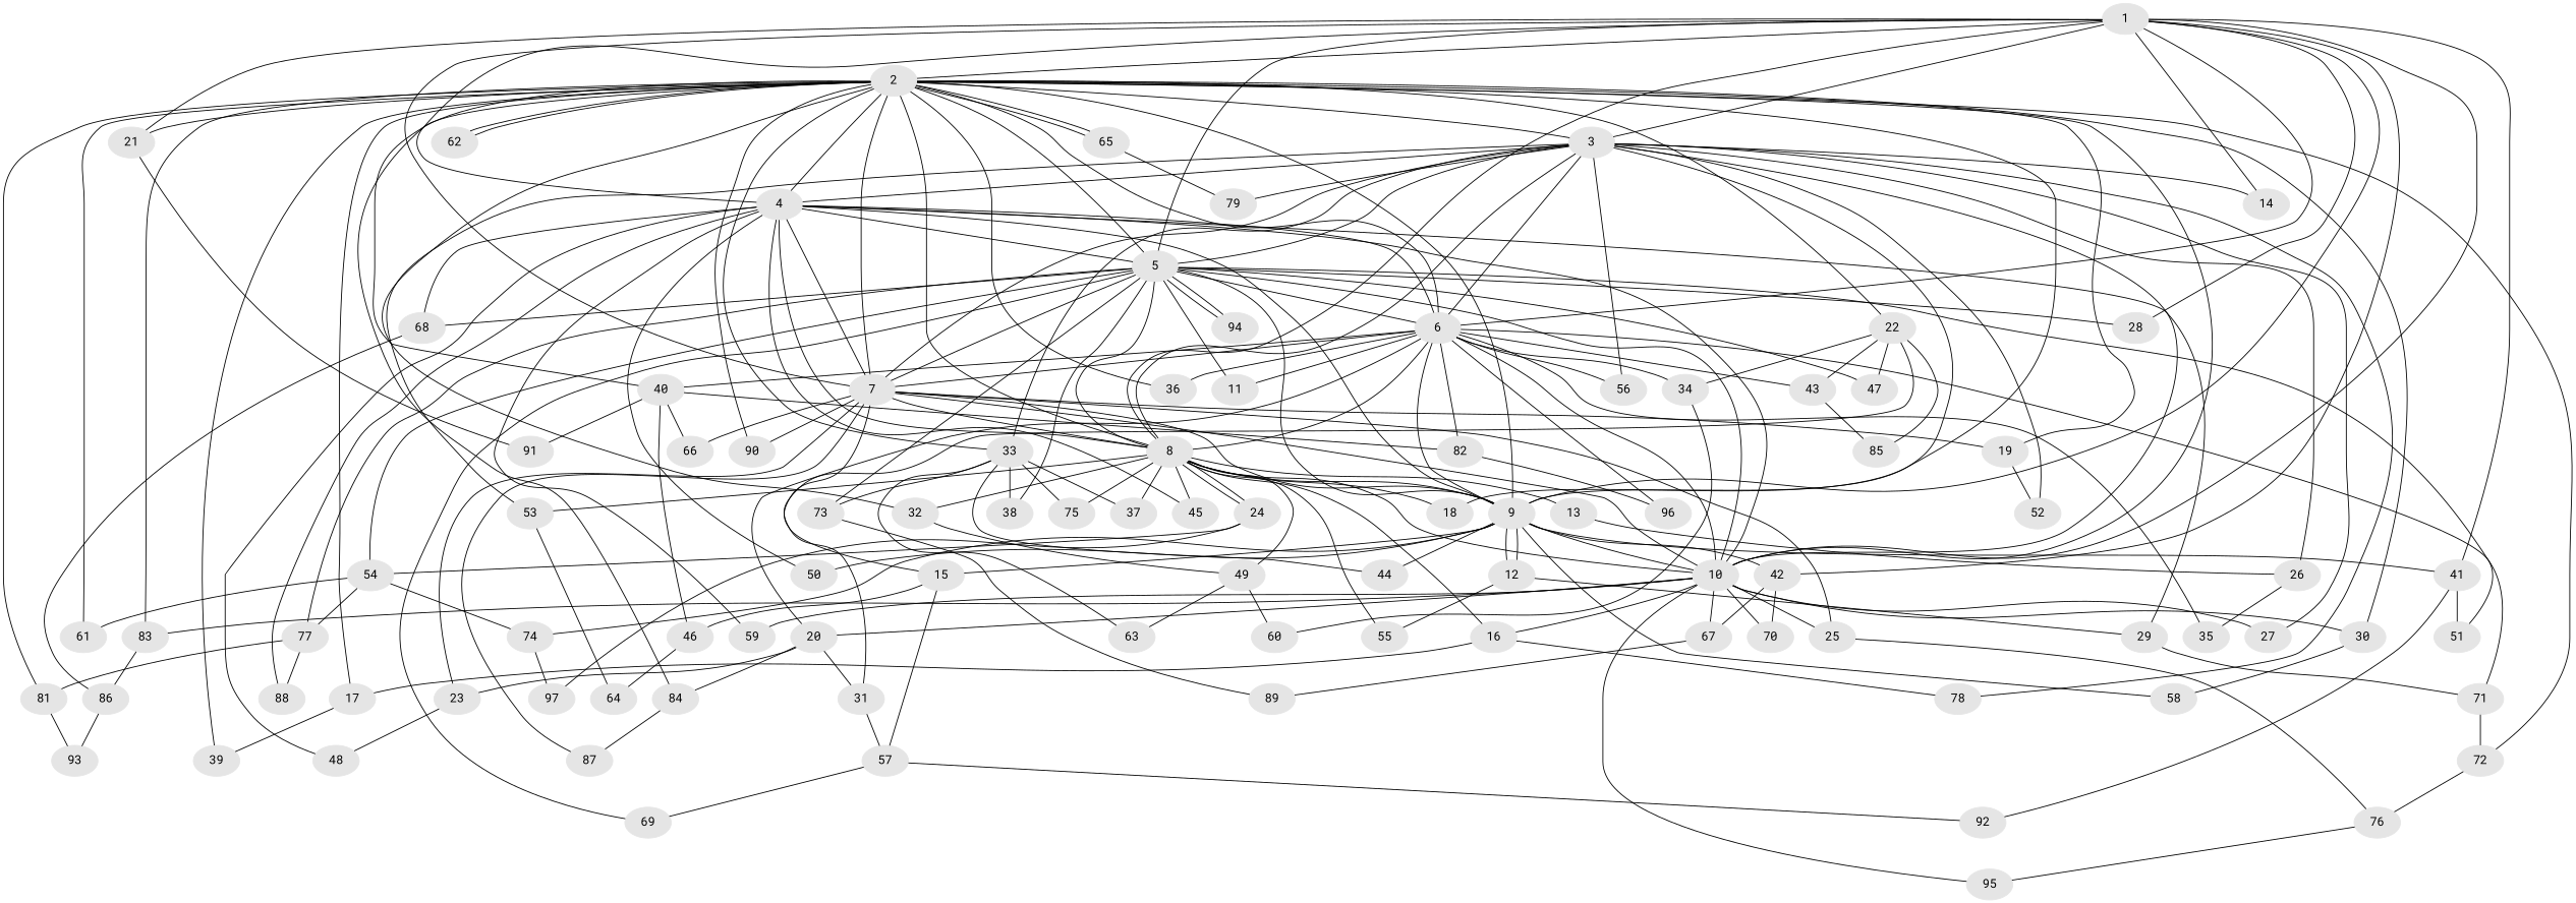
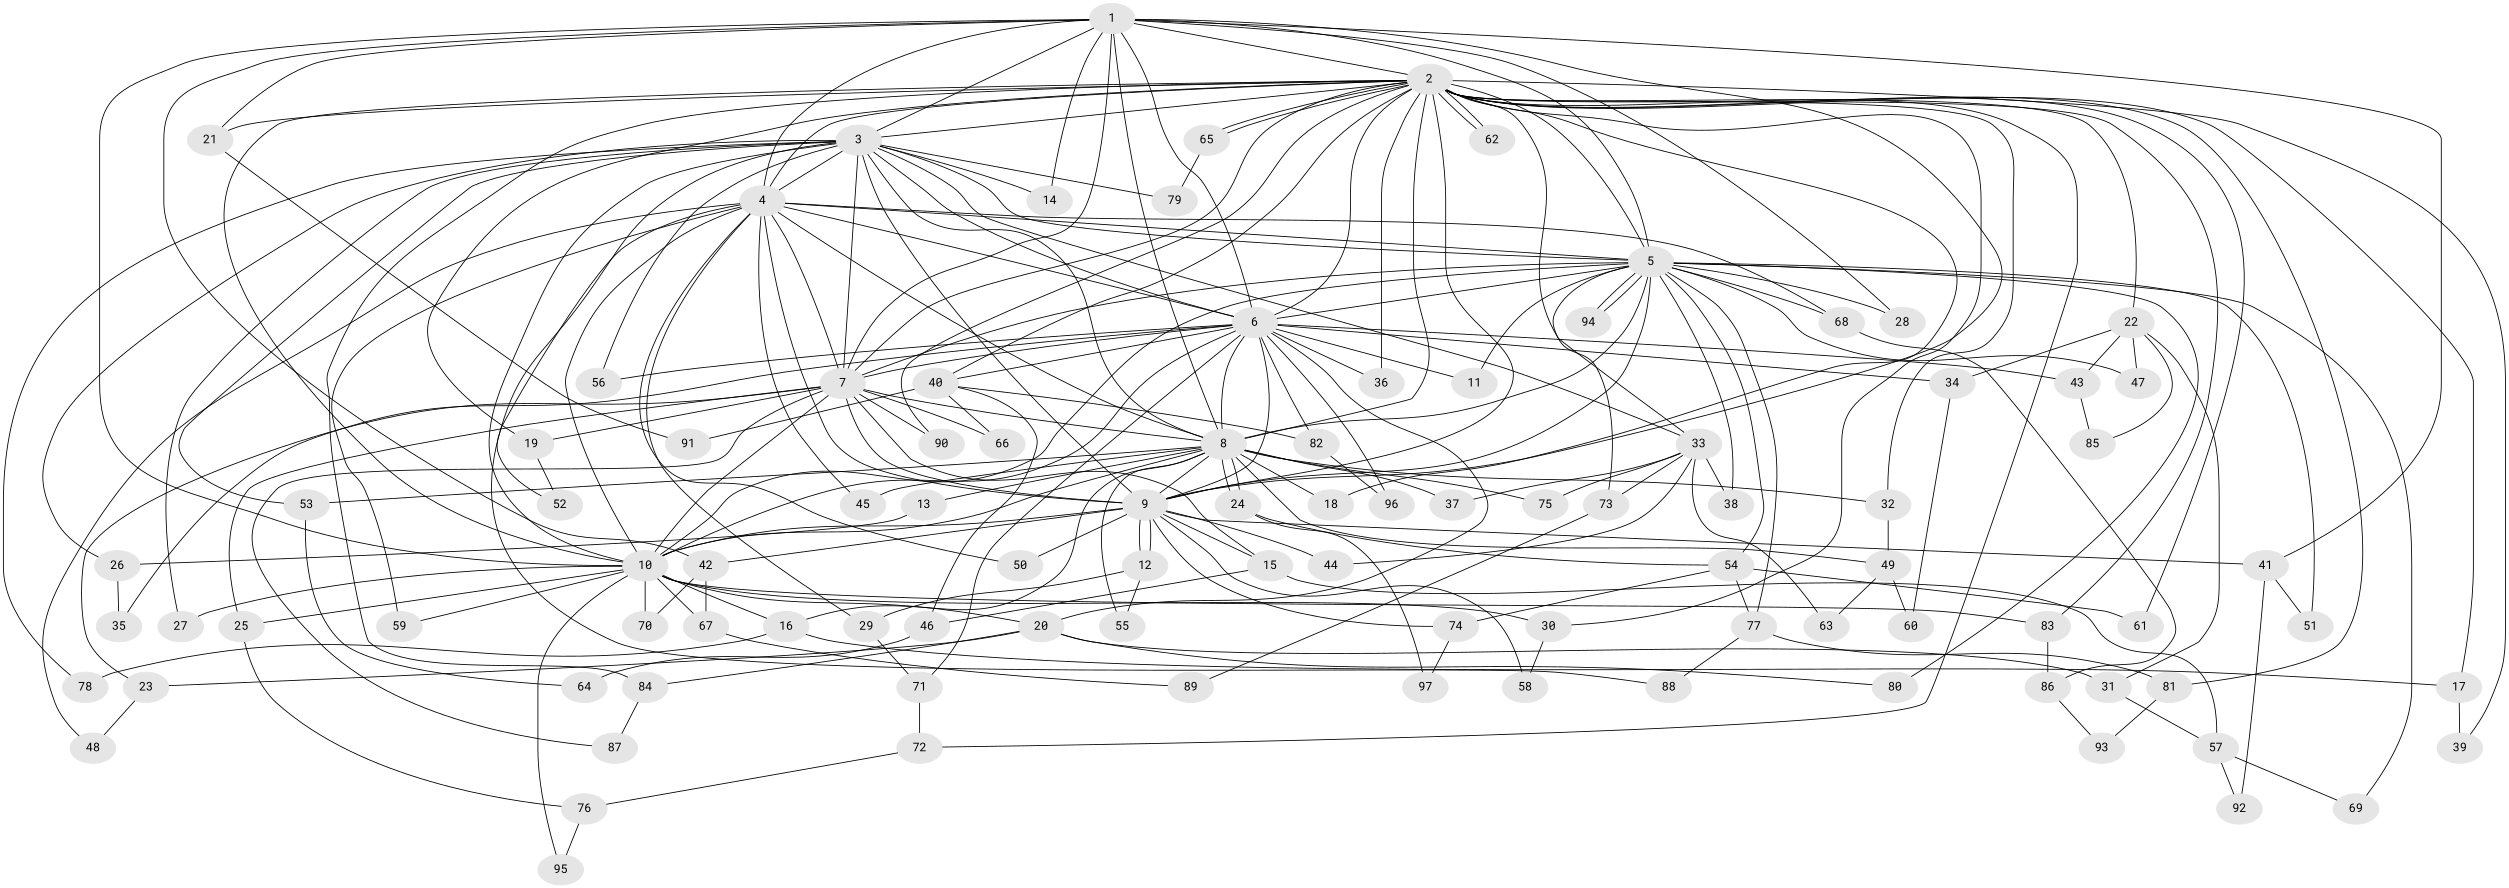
  graph {
    fontname="Roboto Mono"
    node [color=gray90 fontname="Roboto Mono" style=filled]
    edge [fontname="Roboto Mono"]
    1
    2
    3
    4
    5
    6
    7
    8
    9
    10
    14
    21
    28
    41
    42
    17
    18
    19
    22
    30
    32
    33
    36
    39
    40
    61
    62
    65
    72
    81
    83
    84
    90
    26
    27
    52
    53
    56
    78
    79
    29
    45
    48
    50
    59
    68
    88
    11
    38
    47
    51
    54
    69
    73
    77
+   80
    94
    20
    34
    35
    43
    71
    82
    96
    15
    23
    25
    66
    87
    13
    16
    24
    37
    49
    55
    75
    12
    44
    58
    74
    67
    70
    95
    91
    92
    31
    85
    63
    46
    76
    93
    86
    64
    89
    60
    57
    97
    1 -- 2
    1 -- 3
    1 -- 4
    1 -- 5
    1 -- 6
    1 -- 7
    1 -- 8
    1 -- 9
    1 -- 10
    1 -- 14
    1 -- 21
    1 -- 28
    1 -- 41
    1 -- 42
    2 -- 3
    2 -- 4
    2 -- 5
    2 -- 6
    2 -- 7
    2 -- 8
    2 -- 9
    2 -- 10
    2 -- 21
    2 -- 17
    2 -- 18
    2 -- 19
    2 -- 22
    2 -- 30
    2 -- 32
    2 -- 33
    2 -- 36
    2 -- 39
    2 -- 40
    2 -- 61
    2 -- 62
    2 -- 62
    2 -- 65
    2 -- 65
    2 -- 72
    2 -- 81
    2 -- 83
    2 -- 84
    2 -- 90
    3 -- 4
    3 -- 5
    3 -- 6
    3 -- 7
    3 -- 8
    3 -- 9
    3 -- 10
    3 -- 14
    3 -- 33
    3 -- 26
    3 -- 27
    3 -- 52
    3 -- 53
    3 -- 56
    3 -- 78
    3 -- 79
    4 -- 5
    4 -- 6
    4 -- 7
    4 -- 8
    4 -- 9
    4 -- 10
    4 -- 29
    4 -- 45
    4 -- 48
    4 -- 50
    4 -- 59
    4 -- 68
    4 -- 88
    5 -- 6
    5 -- 7
    5 -- 8
    5 -- 9
    5 -- 10
    5 -- 28
    5 -- 68
    5 -- 11
    5 -- 38
    5 -- 47
    5 -- 51
    5 -- 54
    5 -- 69
    5 -- 73
    5 -- 77
+   5 -- 80
    5 -- 94
    5 -- 94
    6 -- 7
    6 -- 8
    6 -- 9
    6 -- 10
    6 -- 36
    6 -- 40
    6 -- 56
    6 -- 11
    6 -- 20
    6 -- 34
    6 -- 35
    6 -- 43
    6 -- 71
    6 -- 82
    6 -- 96
    7 -- 8
    7 -- 9
    7 -- 10
    7 -- 19
    7 -- 90
    7 -- 15
    7 -- 23
    7 -- 25
    7 -- 66
    7 -- 87
    8 -- 9
    8 -- 10
    8 -- 18
    8 -- 32
    8 -- 53
    8 -- 45
    8 -- 13
    8 -- 16
    8 -- 24
    8 -- 24
    8 -- 37
    8 -- 49
    8 -- 55
    8 -- 75
    9 -- 10
    9 -- 41
    9 -- 42
    9 -- 50
    9 -- 15
    9 -- 12
    9 -- 12
    9 -- 44
    9 -- 58
    9 -- 74
    10 -- 30
    10 -- 83
    10 -- 27
    10 -- 59
    10 -- 20
    10 -- 25
    10 -- 16
    10 -- 67
    10 -- 70
    10 -- 95
    21 -- 91
    41 -- 51
    41 -- 92
    42 -- 67
    42 -- 70
    17 -- 39
    19 -- 52
    22 -- 47
    22 -- 34
    22 -- 43
    22 -- 31
    22 -- 85
    30 -- 58
    32 -- 49
    33 -- 38
    33 -- 73
    33 -- 37
    33 -- 75
    33 -- 44
    33 -- 63
    40 -- 82
    40 -- 66
    40 -- 91
    40 -- 46
    65 -- 79
    72 -- 76
    81 -- 93
    83 -- 86
    84 -- 87
    26 -- 35
    53 -- 64
    29 -- 71
    68 -- 86
    54 -- 61
    54 -- 77
    54 -- 74
    73 -- 89
    77 -- 81
    77 -- 88
    20 -- 84
+   20 -- 80
    20 -- 23
    20 -- 31
    34 -- 60
    43 -- 85
    71 -- 72
    82 -- 96
    15 -- 46
    15 -- 57
    23 -- 48
    25 -- 76
    13 -- 26
    16 -- 17
    16 -- 78
    24 -- 54
    24 -- 97
    49 -- 63
    49 -- 60
    12 -- 29
    12 -- 55
    74 -- 97
    67 -- 89
    31 -- 57
    46 -- 64
    76 -- 95
    86 -- 93
    57 -- 69
    57 -- 92
  }
